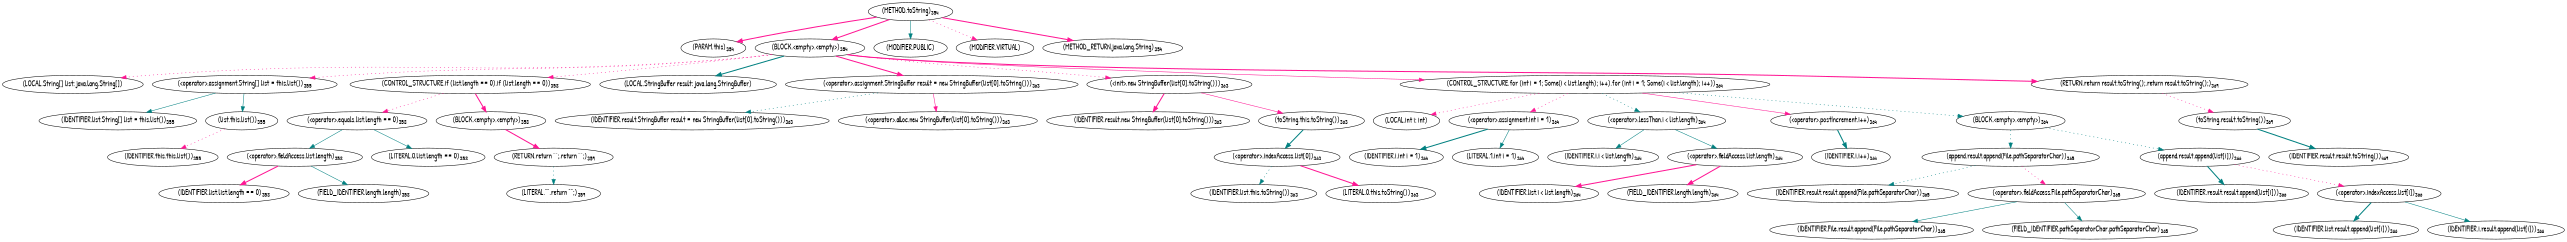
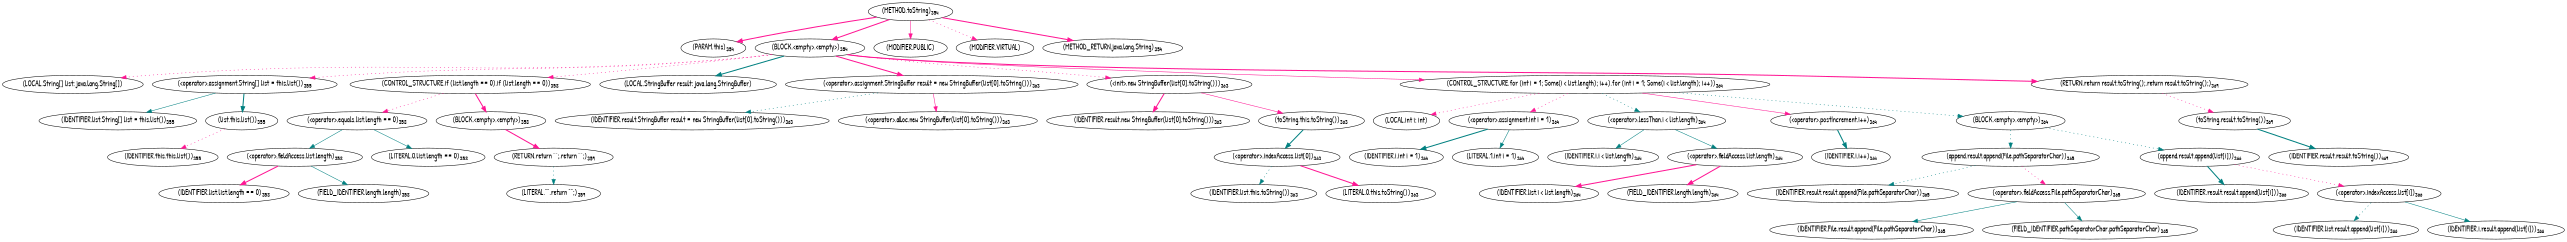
  digraph {
    fontname="Patrick Hand"
    node [fontname="Patrick Hand"]
    edge [color=deeppink fontname="Patrick Hand" style=dotted]
    n1 [label=<(METHOD,toString)<SUB>354</SUB>>]
    n2 [label=<(PARAM,this)<SUB>354</SUB>>]
    n3 [label=<(BLOCK,&lt;empty&gt;,&lt;empty&gt;)<SUB>354</SUB>>]
    n4 [label=<(MODIFIER,PUBLIC)>]
    n5 [label=<(MODIFIER,VIRTUAL)>]
    n6 [label=<(METHOD_RETURN,java.lang.String)<SUB>354</SUB>>]
    n7 [label=<(LOCAL,String[] list: java.lang.String[])>]
    n8 [label=<(&lt;operator&gt;.assignment,String[] list = this.list())<SUB>355</SUB>>]
    n9 [label=<(CONTROL_STRUCTURE,if (list.length == 0),if (list.length == 0))<SUB>358</SUB>>]
    n10 [label=<(LOCAL,StringBuffer result: java.lang.StringBuffer)>]
    n11 [label=<(&lt;operator&gt;.assignment,StringBuffer result = new StringBuffer(list[0].toString()))<SUB>363</SUB>>]
    n12 [label=<(&lt;init&gt;,new StringBuffer(list[0].toString()))<SUB>363</SUB>>]
    n13 [label=<(CONTROL_STRUCTURE,for (int i = 1; Some(i &lt; list.length); i++),for (int i = 1; Some(i &lt; list.length); i++))<SUB>364</SUB>>]
    n14 [label=<(RETURN,return result.toString();,return result.toString();)<SUB>369</SUB>>]
    n15 [label=<(IDENTIFIER,list,String[] list = this.list())<SUB>355</SUB>>]
    n16 [label=<(list,this.list())<SUB>355</SUB>>]
    n17 [label=<(&lt;operator&gt;.equals,list.length == 0)<SUB>358</SUB>>]
    n18 [label=<(BLOCK,&lt;empty&gt;,&lt;empty&gt;)<SUB>358</SUB>>]
    n19 [label=<(IDENTIFIER,result,StringBuffer result = new StringBuffer(list[0].toString()))<SUB>363</SUB>>]
    n20 [label=<(&lt;operator&gt;.alloc,new StringBuffer(list[0].toString()))<SUB>363</SUB>>]
    n21 [label=<(IDENTIFIER,result,new StringBuffer(list[0].toString()))<SUB>363</SUB>>]
    n22 [label=<(toString,this.toString())<SUB>363</SUB>>]
    n23 [label=<(LOCAL,int i: int)>]
    n24 [label=<(&lt;operator&gt;.assignment,int i = 1)<SUB>364</SUB>>]
    n25 [label=<(&lt;operator&gt;.lessThan,i &lt; list.length)<SUB>364</SUB>>]
    n26 [label=<(&lt;operator&gt;.postIncrement,i++)<SUB>364</SUB>>]
    n27 [label=<(BLOCK,&lt;empty&gt;,&lt;empty&gt;)<SUB>364</SUB>>]
    n28 [label=<(toString,result.toString())<SUB>369</SUB>>]
    n29 [label=<(IDENTIFIER,this,this.list())<SUB>355</SUB>>]
    n30 [label=<(&lt;operator&gt;.fieldAccess,list.length)<SUB>358</SUB>>]
    n31 [label=<(LITERAL,0,list.length == 0)<SUB>358</SUB>>]
    n32 [label=<(RETURN,return &quot;&quot;;,return &quot;&quot;;)<SUB>359</SUB>>]
    n33 [label=<(IDENTIFIER,list,list.length == 0)<SUB>358</SUB>>]
    n34 [label=<(FIELD_IDENTIFIER,length,length)<SUB>358</SUB>>]
    n35 [label=<(LITERAL,&quot;&quot;,return &quot;&quot;;)<SUB>359</SUB>>]
    n36 [label=<(&lt;operator&gt;.indexAccess,list[0])<SUB>363</SUB>>]
    n37 [label=<(IDENTIFIER,list,this.toString())<SUB>363</SUB>>]
    n38 [label=<(LITERAL,0,this.toString())<SUB>363</SUB>>]
    n39 [label=<(IDENTIFIER,i,int i = 1)<SUB>364</SUB>>]
    n40 [label=<(LITERAL,1,int i = 1)<SUB>364</SUB>>]
    n41 [label=<(IDENTIFIER,i,i &lt; list.length)<SUB>364</SUB>>]
    n42 [label=<(&lt;operator&gt;.fieldAccess,list.length)<SUB>364</SUB>>]
    n43 [label=<(IDENTIFIER,i,i++)<SUB>364</SUB>>]
    n44 [label=<(append,result.append(File.pathSeparatorChar))<SUB>365</SUB>>]
    n45 [label=<(append,result.append(list[i]))<SUB>366</SUB>>]
    n46 [label=<(IDENTIFIER,list,i &lt; list.length)<SUB>364</SUB>>]
    n47 [label=<(FIELD_IDENTIFIER,length,length)<SUB>364</SUB>>]
    n48 [label=<(IDENTIFIER,result,result.append(File.pathSeparatorChar))<SUB>365</SUB>>]
    n49 [label=<(&lt;operator&gt;.fieldAccess,File.pathSeparatorChar)<SUB>365</SUB>>]
    n50 [label=<(IDENTIFIER,result,result.append(list[i]))<SUB>366</SUB>>]
    n51 [label=<(&lt;operator&gt;.indexAccess,list[i])<SUB>366</SUB>>]
    n52 [label=<(IDENTIFIER,File,result.append(File.pathSeparatorChar))<SUB>365</SUB>>]
    n53 [label=<(FIELD_IDENTIFIER,pathSeparatorChar,pathSeparatorChar)<SUB>365</SUB>>]
    n54 [label=<(IDENTIFIER,list,result.append(list[i]))<SUB>366</SUB>>]
    n55 [label=<(IDENTIFIER,i,result.append(list[i]))<SUB>366</SUB>>]
    n56 [label=<(IDENTIFIER,result,result.toString())<SUB>469</SUB>>]
    n1 -> n2 [style=bold]
    n1 -> n3 [style=bold]
-   n1 -> n4 [color=teal style=solid]
+   n1 -> n4 [style=solid]
    n1 -> n5
    n1 -> n6 [style=bold]
    n3 -> n7
    n3 -> n8
    n3 -> n9
    n3 -> n10 [color=teal style=bold]
    n3 -> n11 [style=bold]
    n3 -> n12
    n3 -> n13 [style=solid]
    n3 -> n14 [style=bold]
    n8 -> n15 [color=teal style=solid]
-   n8 -> n16 [color=teal style=solid]
+   n8 -> n16 [color=teal style=bold]
    n9 -> n17
    n9 -> n18 [style=bold]
    n11 -> n19 [color=teal]
    n11 -> n20 [style=solid]
    n12 -> n21 [style=bold]
    n12 -> n22 [style=solid]
    n13 -> n23
    n13 -> n24
    n13 -> n25 [color=teal]
    n13 -> n26 [style=solid]
    n13 -> n27 [color=teal]
    n14 -> n28
    n16 -> n29
    n17 -> n30 [color=teal style=solid]
    n17 -> n31 [color=teal style=solid]
    n18 -> n32 [style=bold]
    n22 -> n36 [color=teal style=bold]
    n24 -> n39 [color=teal style=bold]
    n24 -> n40 [color=teal style=solid]
    n25 -> n41 [color=teal style=solid]
    n25 -> n42 [color=teal style=solid]
    n26 -> n43 [color=teal style=bold]
    n27 -> n44 [color=teal]
    n27 -> n45 [color=teal]
    n28 -> n56 [color=teal style=bold]
    n30 -> n33 [style=bold]
    n30 -> n34 [color=teal style=solid]
    n32 -> n35 [color=teal]
    n36 -> n37 [color=teal]
    n36 -> n38 [style=bold]
    n42 -> n46 [style=bold]
    n42 -> n47 [style=bold]
    n44 -> n48 [color=teal]
    n44 -> n49
    n45 -> n50 [color=teal style=bold]
    n45 -> n51
    n49 -> n52 [color=teal style=solid]
    n49 -> n53 [color=teal style=solid]
-   n51 -> n54 [color=teal style=bold]
+   n51 -> n54 [color=teal]
    n51 -> n55 [color=teal style=solid]
  }
